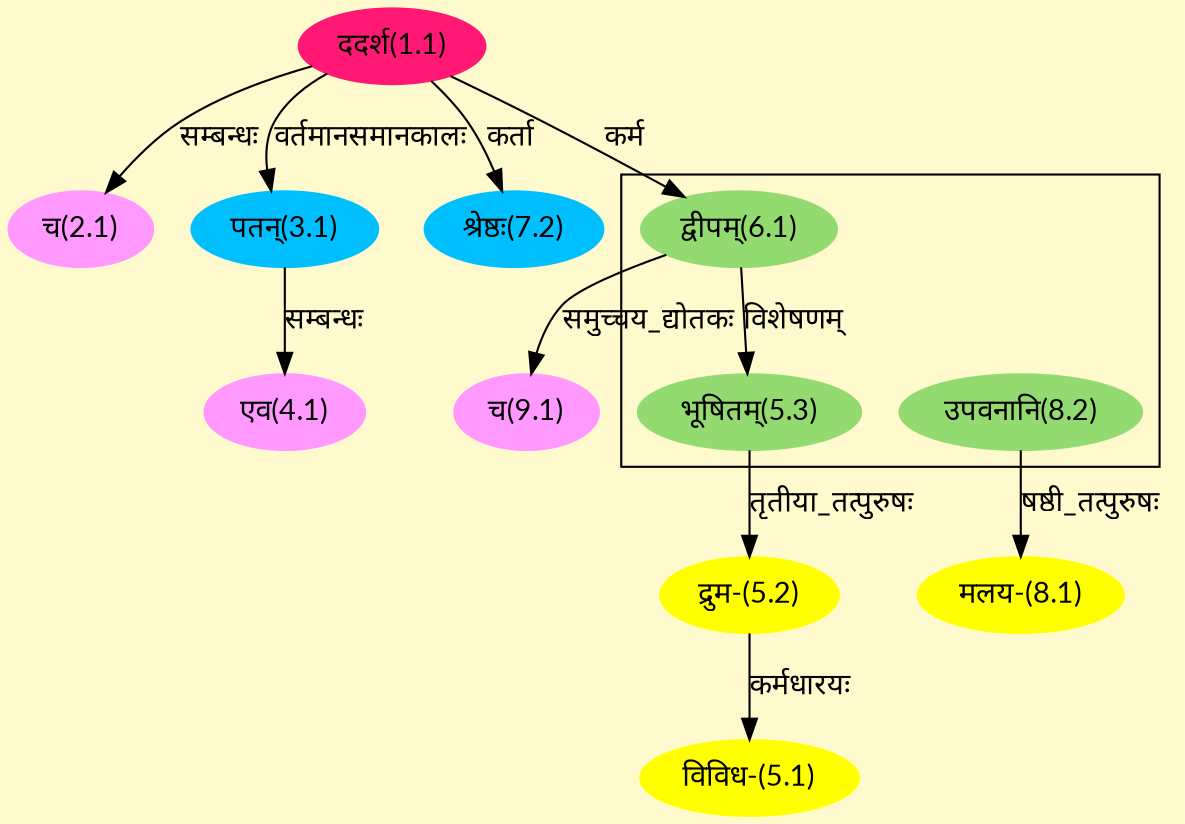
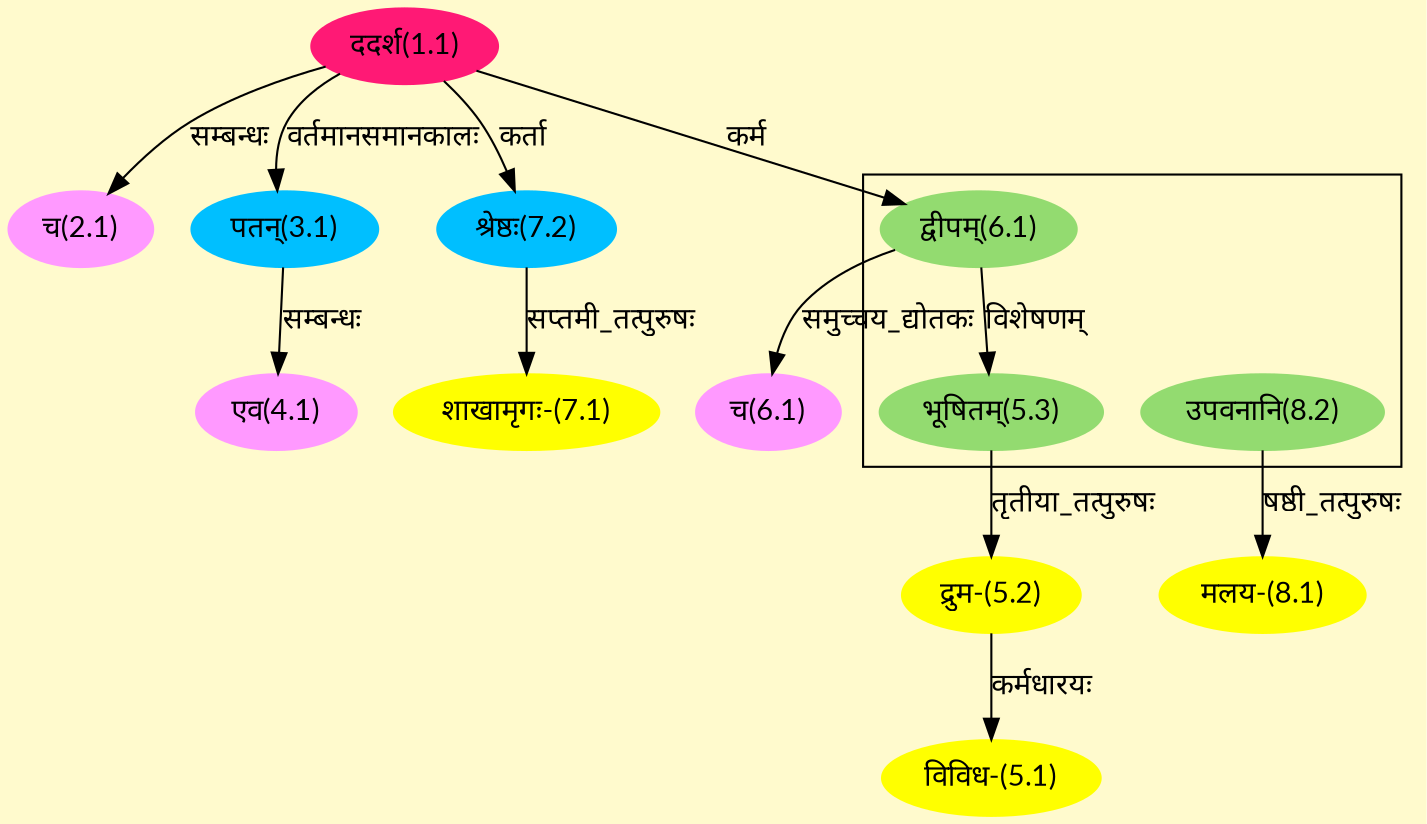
  digraph {
    bgcolor=lemonchiffon1
    compound=true
    fontname=Lato
    rankdir=BT
    node [color="#FFFF00" fontname=Lato style=filled]
    edge [dir=back fontname=Lato]
    n1 [color="#93DB70" label="भूषितम्(5.3)"]
    n2 [color="#93DB70" label="द्वीपम्(6.1)"]
    n3 [color="#93DB70" label="उपवनानि(8.2)"]
    n4 [color="#FF1975" label="ददर्श(1.1)"]
    n5 [color="#FF99FF" label="च(2.1)"]
    n6 [color="#00BFFF" label="पतन्(3.1)"]
    n7 [color="#FF99FF" label="एव(4.1)"]
    n8 [label="विविध-(5.1)"]
    n9 [label="द्रुम-(5.2)"]
+   n10 [label="शाखामृगः-(7.1)"]
    n11 [color="#00BFFF" label="श्रेष्ठः(7.2)"]
    n12 [label="मलय-(8.1)"]
-   n13 [color="#FF99FF" label="च(9.1)"]
+   n13 [color="#FF99FF" label="च(6.1)"]
    subgraph cluster_1 {
      n1
      n2
      n3
    }
    n1 -> n2 [label="विशेषणम्"]
    n2 -> n4 [label="कर्म"]
    n5 -> n4 [label="सम्बन्धः"]
    n6 -> n4 [label="वर्तमानसमानकालः"]
    n7 -> n6 [label="सम्बन्धः"]
    n8 -> n9 [label="कर्मधारयः"]
    n9 -> n1 [label="तृतीया_तत्पुरुषः"]
+   n10 -> n11 [label="सप्तमी_तत्पुरुषः"]
    n11 -> n4 [label="कर्ता"]
    n12 -> n3 [label="षष्ठी_तत्पुरुषः"]
    n13 -> n2 [label="समुच्चय_द्योतकः"]
  }
